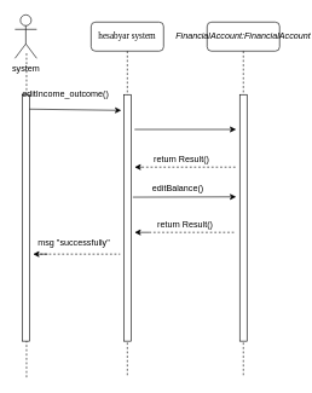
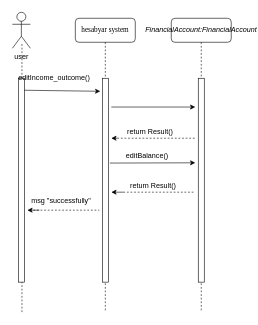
  <mxCell id="0" />
  <mxCell id="1" parent="0" />
  <mxCell id="2" value="hesabyar system" style="shape=umlLifeline;perimeter=lifelinePerimeter;whiteSpace=wrap;html=1;container=1;collapsible=0;recursiveResize=0;outlineConnect=0;rounded=1;shadow=0;comic=0;labelBackgroundColor=none;strokeColor=#000000;strokeWidth=1;fillColor=#FFFFFF;fontFamily=Verdana;fontSize=12;fontColor=#000000;align=center;" vertex="1" parent="1"><mxGeometry x="125" y="30" width="100" height="490" as="geometry" /></mxCell>
  <mxCell id="3" value="" style="html=1;points=[];perimeter=orthogonalPerimeter;rounded=0;shadow=0;comic=0;labelBackgroundColor=none;strokeColor=#000000;strokeWidth=1;fillColor=#FFFFFF;fontFamily=Verdana;fontSize=12;fontColor=#000000;align=center;" vertex="1" parent="2"><mxGeometry x="45" y="100" width="10" height="340" as="geometry" /></mxCell>
  <mxCell id="4" value="" style="endArrow=none;dashed=1;html=1;" edge="1" parent="1" source="6"><mxGeometry width="50" height="50" relative="1" as="geometry"><mxPoint x="36" y="610" as="sourcePoint" /><mxPoint x="36" y="70" as="targetPoint" /></mxGeometry></mxCell>
- <mxCell id="5" value="system&lt;br&gt;" style="shape=umlActor;html=1;verticalLabelPosition=bottom;verticalAlign=top;align=center;" vertex="1" parent="1"><mxGeometry x="20" y="20" width="30" height="60" as="geometry" /></mxCell>
+ <mxCell id="5" value="user&lt;br&gt;" style="shape=umlActor;html=1;verticalLabelPosition=bottom;verticalAlign=top;align=center;" vertex="1" parent="1"><mxGeometry x="20" y="20" width="30" height="60" as="geometry" /></mxCell>
  <mxCell id="6" value="" style="html=1;points=[];perimeter=orthogonalPerimeter;" vertex="1" parent="1"><mxGeometry x="30" y="130" width="10" height="340" as="geometry" /></mxCell>
  <mxCell id="7" value="" style="endArrow=none;dashed=1;html=1;" edge="1" parent="1" target="6"><mxGeometry width="50" height="50" relative="1" as="geometry"><mxPoint x="36" y="520" as="sourcePoint" /><mxPoint x="36" y="70" as="targetPoint" /></mxGeometry></mxCell>
  <mxCell id="8" value="&lt;i style=&quot;font-family: &amp;#34;helvetica&amp;#34; ; white-space: nowrap&quot;&gt;FinancialAccount:&lt;/i&gt;&lt;i style=&quot;font-family: &amp;#34;helvetica&amp;#34; ; white-space: nowrap&quot;&gt;FinancialAccount&lt;/i&gt;" style="shape=umlLifeline;perimeter=lifelinePerimeter;whiteSpace=wrap;html=1;container=1;collapsible=0;recursiveResize=0;outlineConnect=0;rounded=1;shadow=0;comic=0;labelBackgroundColor=none;strokeColor=#000000;strokeWidth=1;fillColor=#FFFFFF;fontFamily=Verdana;fontSize=12;fontColor=#000000;align=center;size=40;" vertex="1" parent="1"><mxGeometry x="285" y="30" width="100" height="490" as="geometry" /></mxCell>
  <mxCell id="9" value="" style="html=1;points=[];perimeter=orthogonalPerimeter;rounded=0;shadow=0;comic=0;labelBackgroundColor=none;strokeColor=#000000;strokeWidth=1;fillColor=#FFFFFF;fontFamily=Verdana;fontSize=12;fontColor=#000000;align=center;" vertex="1" parent="8"><mxGeometry x="45" y="100" width="10" height="340" as="geometry" /></mxCell>
  <mxCell id="10" value="" style="endArrow=classic;html=1;entryX=-0.34;entryY=0.064;entryDx=0;entryDy=0;entryPerimeter=0;" edge="1" parent="1" target="3"><mxGeometry width="50" height="50" relative="1" as="geometry"><mxPoint x="40" y="150" as="sourcePoint" /><mxPoint x="90" y="100" as="targetPoint" /></mxGeometry></mxCell>
  <mxCell id="11" value="" style="endArrow=classic;html=1;" edge="1" parent="1"><mxGeometry width="50" height="50" relative="1" as="geometry"><mxPoint x="185" y="178" as="sourcePoint" /><mxPoint x="325" y="178" as="targetPoint" /></mxGeometry></mxCell>
  <mxCell id="12" value="" style="endArrow=classic;html=1;" edge="1" parent="1"><mxGeometry width="50" height="50" relative="1" as="geometry"><mxPoint x="205" y="320" as="sourcePoint" /><mxPoint x="185" y="320" as="targetPoint" /></mxGeometry></mxCell>
  <mxCell id="13" value="" style="endArrow=none;dashed=1;html=1;" edge="1" parent="1"><mxGeometry width="50" height="50" relative="1" as="geometry"><mxPoint x="195" y="230" as="sourcePoint" /><mxPoint x="325" y="230" as="targetPoint" /></mxGeometry></mxCell>
  <mxCell id="14" value="" style="endArrow=classic;html=1;" edge="1" parent="1"><mxGeometry width="50" height="50" relative="1" as="geometry"><mxPoint x="195" y="230" as="sourcePoint" /><mxPoint x="185" y="230" as="targetPoint" /><Array as="points"><mxPoint x="185" y="230" /></Array></mxGeometry></mxCell>
  <mxCell id="15" value="" style="endArrow=none;dashed=1;html=1;" edge="1" parent="1"><mxGeometry width="50" height="50" relative="1" as="geometry"><mxPoint x="205" y="320" as="sourcePoint" /><mxPoint x="325" y="320" as="targetPoint" /></mxGeometry></mxCell>
  <mxCell id="16" value="editIncome_outcome()" style="text;html=1;strokeColor=none;fillColor=none;align=center;verticalAlign=middle;whiteSpace=wrap;rounded=0;" vertex="1" parent="1"><mxGeometry x="70" y="120" width="40" height="20" as="geometry" /></mxCell>
  <mxCell id="17" value="" style="endArrow=classic;html=1;exitX=1.26;exitY=0.416;exitDx=0;exitDy=0;exitPerimeter=0;" edge="1" parent="1" source="3"><mxGeometry width="50" height="50" relative="1" as="geometry"><mxPoint x="25" y="590" as="sourcePoint" /><mxPoint x="325" y="271" as="targetPoint" /></mxGeometry></mxCell>
  <mxCell id="18" value="return Result()" style="text;html=1;strokeColor=none;fillColor=none;align=center;verticalAlign=middle;whiteSpace=wrap;rounded=0;" vertex="1" parent="1"><mxGeometry x="205" y="210" width="90" height="20" as="geometry" /></mxCell>
  <mxCell id="19" value="editBalance()" style="text;html=1;strokeColor=none;fillColor=none;align=center;verticalAlign=middle;whiteSpace=wrap;rounded=0;" vertex="1" parent="1"><mxGeometry x="225" y="250" width="40" height="20" as="geometry" /></mxCell>
  <mxCell id="20" value="return Result()" style="text;html=1;strokeColor=none;fillColor=none;align=center;verticalAlign=middle;whiteSpace=wrap;rounded=0;" vertex="1" parent="1"><mxGeometry x="205" y="300" width="100" height="20" as="geometry" /></mxCell>
  <mxCell id="21" value="" style="endArrow=none;dashed=1;html=1;" edge="1" parent="1"><mxGeometry width="50" height="50" relative="1" as="geometry"><mxPoint x="55" y="350" as="sourcePoint" /><mxPoint x="165" y="350" as="targetPoint" /></mxGeometry></mxCell>
  <mxCell id="22" value="" style="endArrow=classic;html=1;" edge="1" parent="1"><mxGeometry width="50" height="50" relative="1" as="geometry"><mxPoint x="65" y="350" as="sourcePoint" /><mxPoint x="45" y="350" as="targetPoint" /></mxGeometry></mxCell>
  <mxCell id="23" value="msg &quot;successfully&quot;" style="text;html=1;" vertex="1" parent="1"><mxGeometry x="50" y="320" width="110" height="30" as="geometry" /></mxCell>
